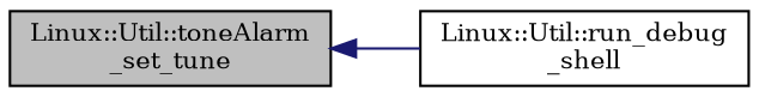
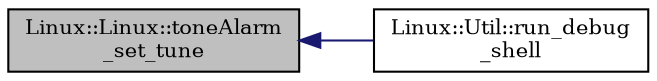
  digraph {
    rankdir=LR
    fontname="DejaVu Serif"
    node [color=black fontname="DejaVu Serif" fontsize=10 shape=record style=filled]
-   n1 [fillcolor=grey75 fontcolor=black height=0.2 label="Linux::Util::toneAlarm\l_set_tune" width=0.4]
+   n1 [fillcolor=grey75 fontcolor=black height=0.2 label="Linux::Linux::toneAlarm\l_set_tune" width=0.4]
    n2 [fillcolor=white height=0.2 label="Linux::Util::run_debug\l_shell" width=0.4]
    n1 -> n2 [color=midnightblue dir=back fontname="DejaVu Serif" fontsize=10 labelfontname=Helvetica labelfontsize=10 style=solid]
  }
